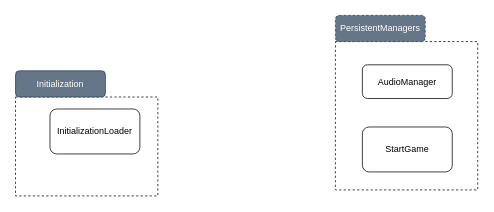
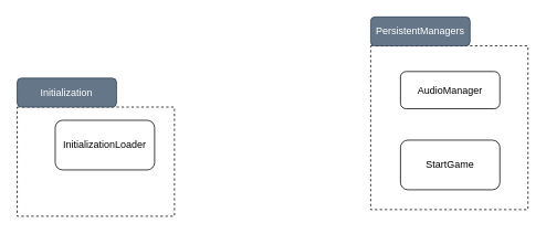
  <mxCell id="0" />
  <mxCell id="1" parent="0" />
  <mxCell id="2" value="" style="group" parent="1" vertex="1" connectable="0"><mxGeometry x="447" y="20" width="190" height="233" as="geometry" /></mxCell>
  <mxCell id="3" value="" style="rounded=0;whiteSpace=wrap;html=1;dashed=1;" parent="2" vertex="1"><mxGeometry y="35" width="190" height="198" as="geometry" /></mxCell>
  <mxCell id="4" value="AudioManager" style="rounded=1;whiteSpace=wrap;html=1;" parent="2" vertex="1"><mxGeometry x="36" y="66" width="120" height="45" as="geometry" /></mxCell>
  <mxCell id="5" value="StartGame" style="rounded=1;whiteSpace=wrap;html=1;" parent="2" vertex="1"><mxGeometry x="36" y="149" width="120" height="60" as="geometry" /></mxCell>
- <mxCell id="6" value="PersistentManagers" style="rounded=1;whiteSpace=wrap;html=1;fillColor=#647687;fontColor=#ffffff;strokeColor=#314354;dashed=1;" parent="2" vertex="1"><mxGeometry width="120" height="35" as="geometry" /></mxCell>
+ <mxCell id="6" value="PersistentManagers" style="rounded=1;whiteSpace=wrap;html=1;fillColor=#647687;fontColor=#ffffff;strokeColor=#314354;" parent="2" vertex="1"><mxGeometry width="120" height="35" as="geometry" /></mxCell>
  <mxCell id="7" value="" style="group" vertex="1" connectable="0" parent="1"><mxGeometry x="20" y="94" width="190" height="167" as="geometry" /></mxCell>
  <mxCell id="8" value="" style="rounded=0;whiteSpace=wrap;html=1;dashed=1;container=0;" parent="7" vertex="1"><mxGeometry y="35" width="190" height="132" as="geometry" /></mxCell>
  <mxCell id="9" value="InitializationLoader" style="rounded=1;whiteSpace=wrap;html=1;container=0;" parent="7" vertex="1"><mxGeometry x="46" y="51" width="120" height="60" as="geometry" /></mxCell>
  <mxCell id="10" value="Initialization" style="rounded=1;whiteSpace=wrap;html=1;fillColor=#647687;fontColor=#ffffff;strokeColor=#314354;container=0;" parent="7" vertex="1"><mxGeometry width="120" height="35" as="geometry" /></mxCell>
